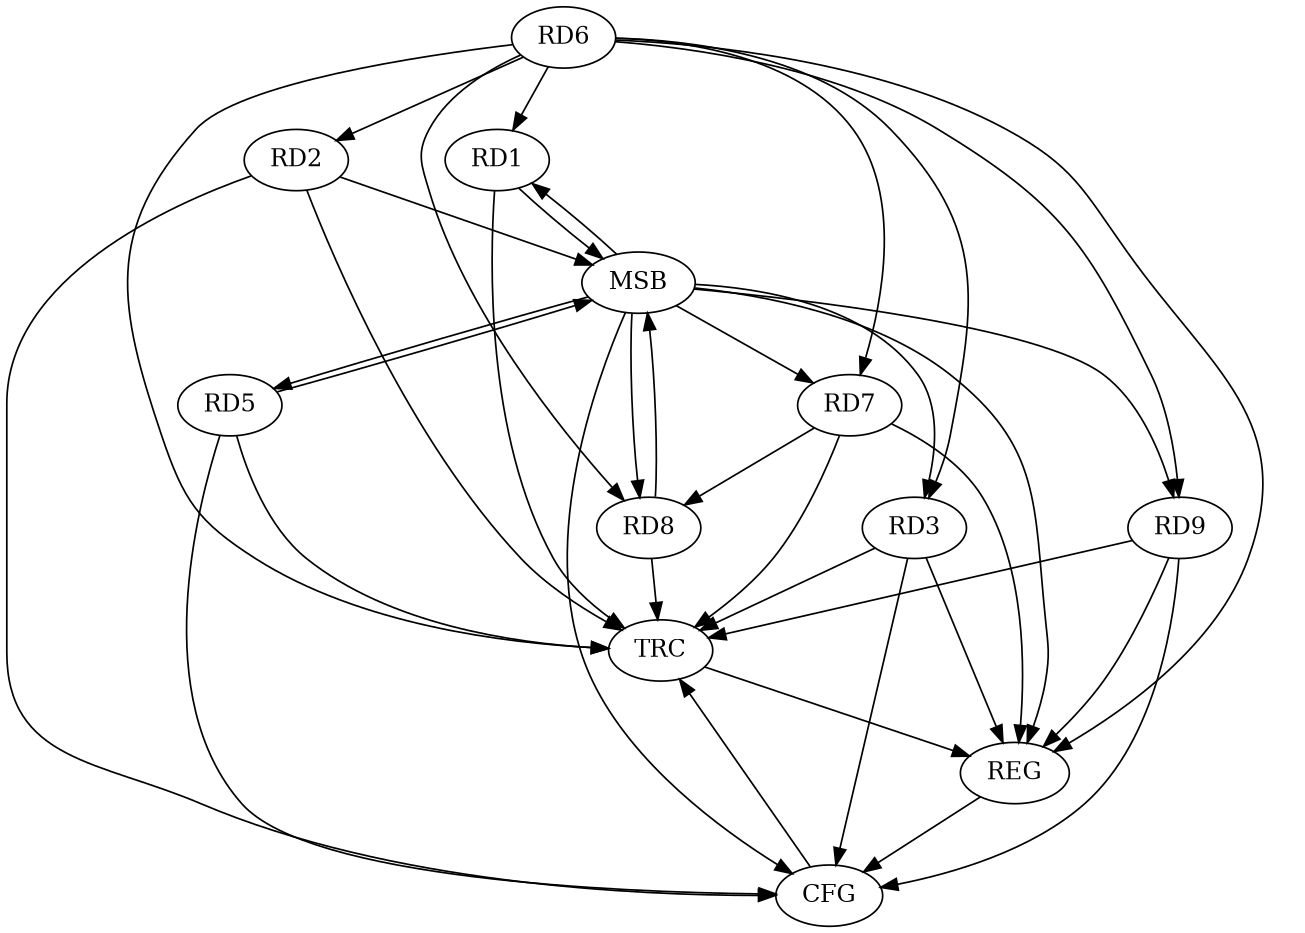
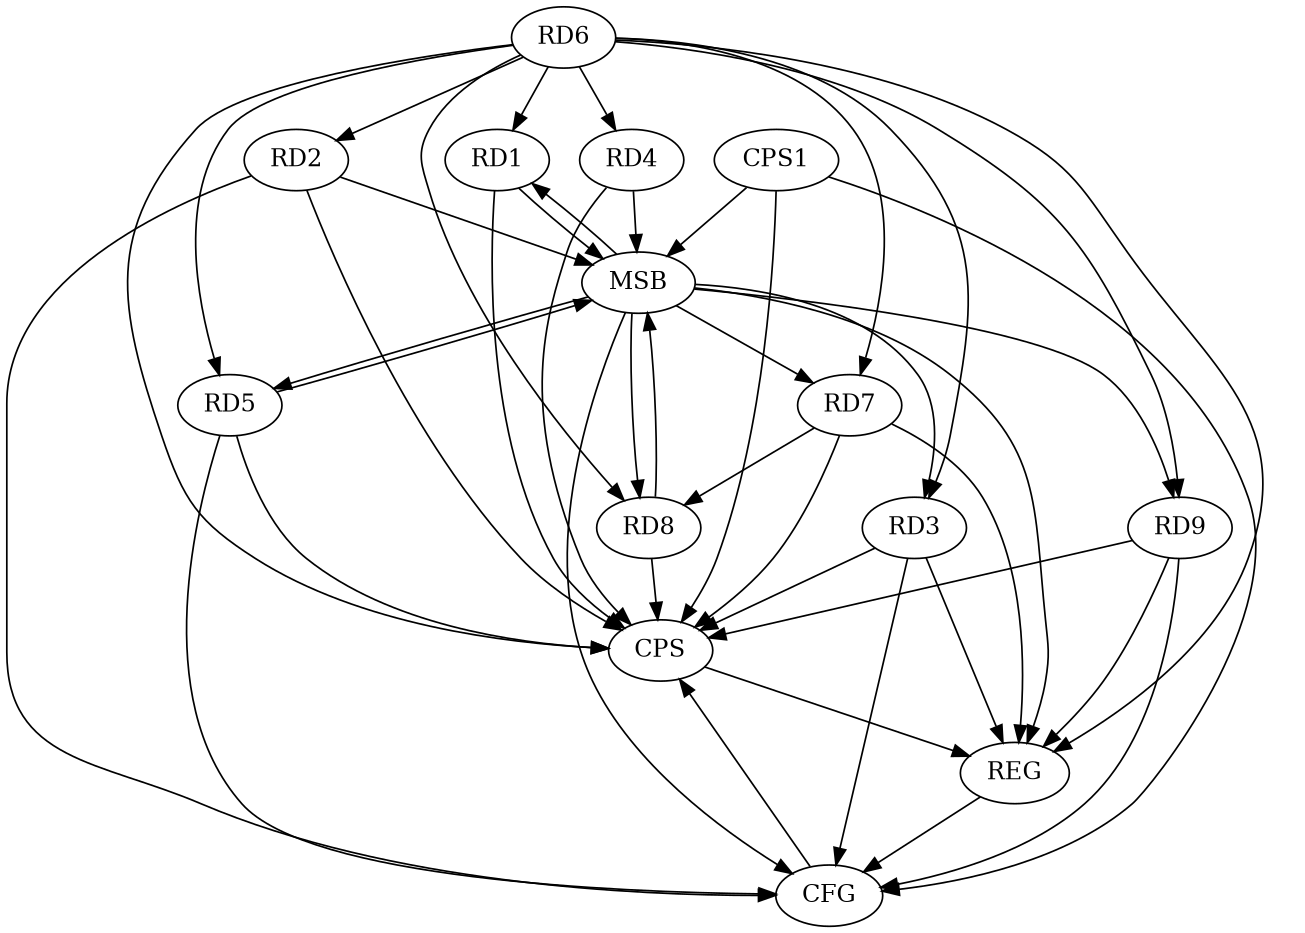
  strict digraph {
    n1 [label=RD1]
    n2 [label=MSB]
-   n3 [label=TRC]
+   n3 [label=CPS]
    n4 [label=CFG]
    n5 [label=RD3]
    n6 [label=REG]
    n7 [label=RD5]
    n8 [label=RD7]
    n9 [label=RD8]
    n10 [label=RD9]
    n11 [label=RD2]
+   n12 [label=RD4]
    n13 [label=RD6]
+   n14 [label=CPS1]
    n1 -> n2
    n1 -> n3
    n2 -> n1
    n2 -> n4
    n2 -> n5
    n2 -> n6
    n2 -> n7
    n2 -> n8
    n2 -> n9
    n2 -> n10
    n3 -> n6
    n4 -> n3
    n5 -> n3
    n5 -> n4
    n5 -> n6
    n6 -> n4
    n7 -> n2
    n7 -> n3
    n7 -> n4
    n8 -> n3
    n8 -> n6
    n8 -> n9
    n9 -> n2
    n9 -> n3
    n10 -> n3
    n10 -> n4
    n10 -> n6
    n11 -> n2
    n11 -> n3
    n11 -> n4
+   n12 -> n2
+   n12 -> n3
    n13 -> n1
    n13 -> n3
    n13 -> n5
    n13 -> n6
+   n13 -> n7
    n13 -> n8
    n13 -> n9
    n13 -> n10
    n13 -> n11
+   n13 -> n12
+   n14 -> n2
+   n14 -> n3
+   n14 -> n4
  }
